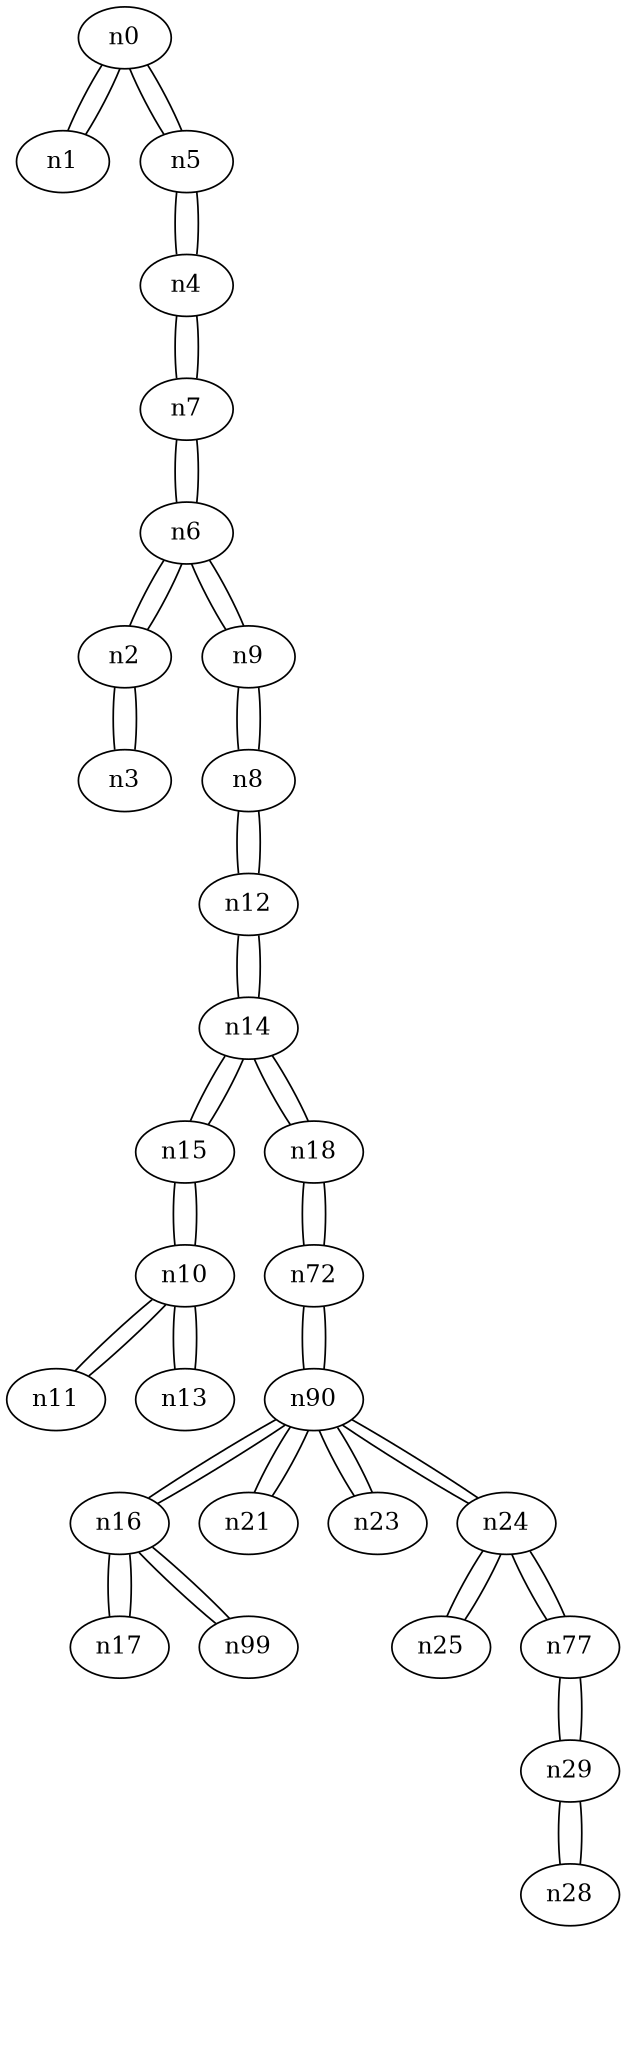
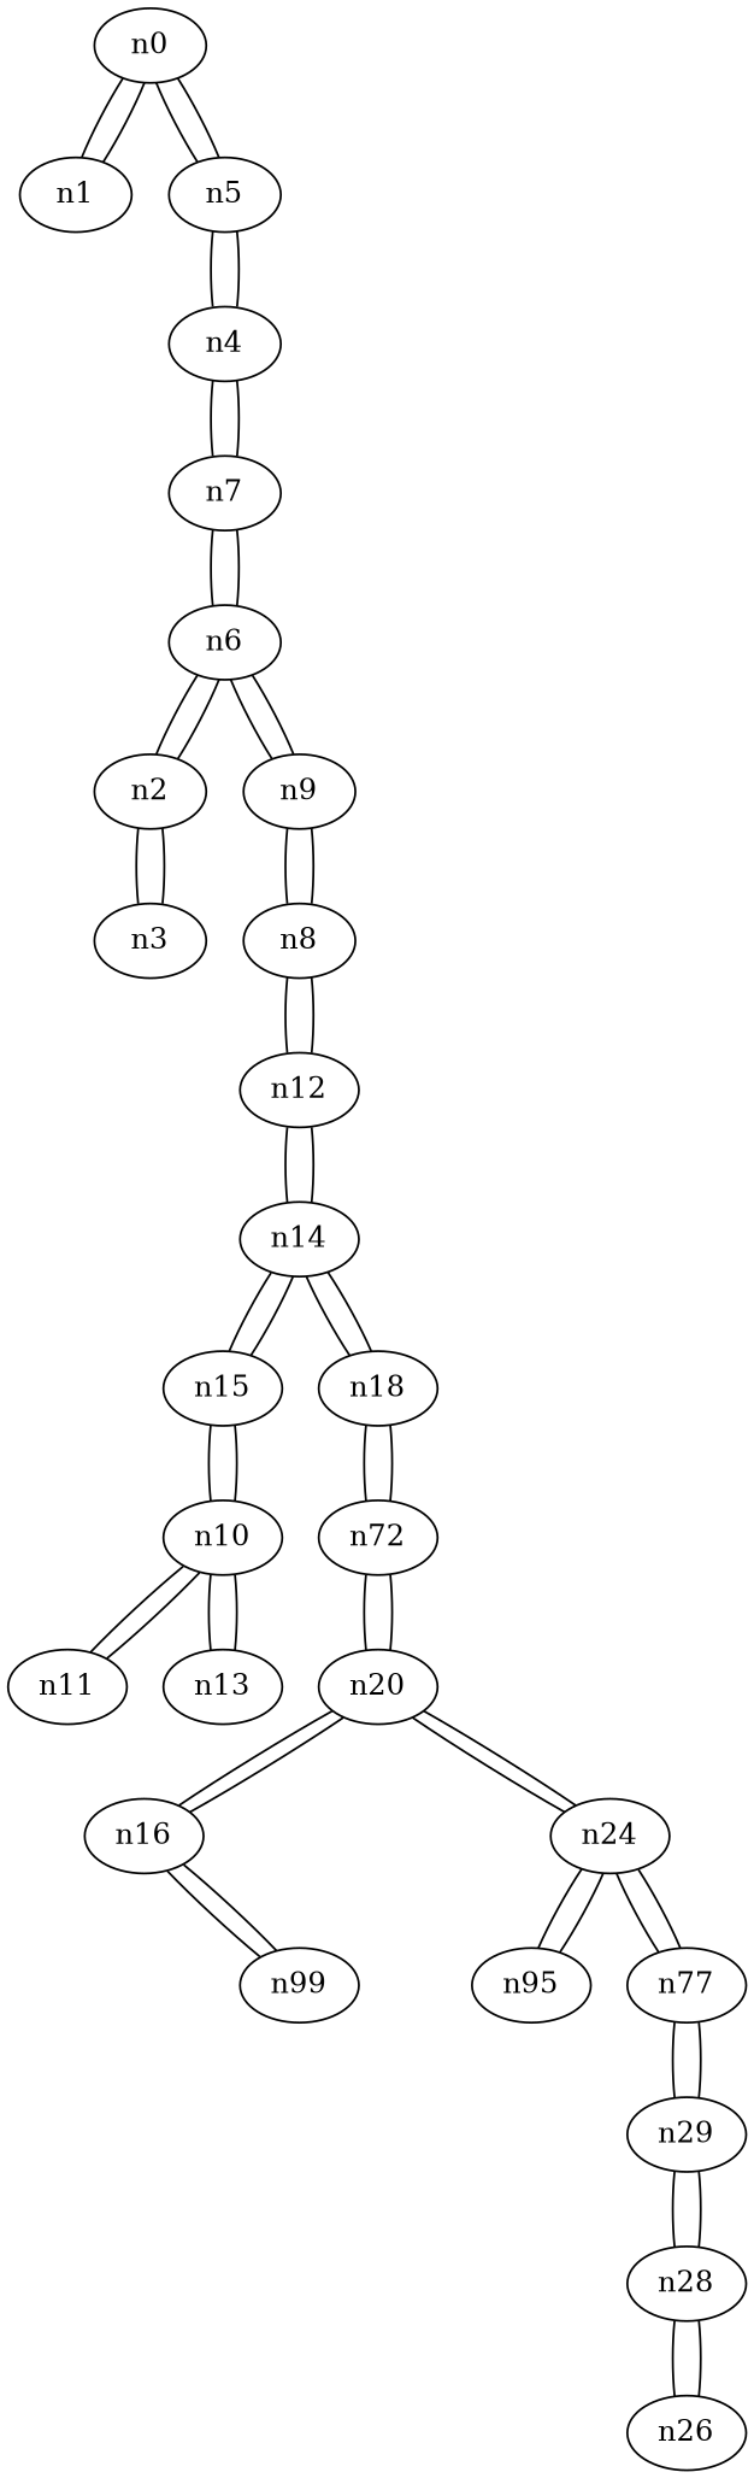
  graph {
    n0
    n1
    n5
    n4
    n2
    n3
    n6
    n7
    n9
    n8
    n12
    n14
    n10
    n11
    n13
    n15
    n18
    n22 [label=n72]
    n16
-   n17
    n19 [label=n99]
-   n20 [label=n90]
-   n21
-   n23
+   n20
    n24
-   n25
+   n25 [label=n95]
    n27 [label=n77]
    n29
+   n26
    n28
    n0 -- n1
    n0 -- n5
    n1 -- n0
    n5 -- n0
    n5 -- n4
    n4 -- n5
    n4 -- n7
    n2 -- n3
    n2 -- n6
    n3 -- n2
    n6 -- n2
    n6 -- n7
    n6 -- n9
    n7 -- n4
    n7 -- n6
    n9 -- n6
    n9 -- n8
    n8 -- n9
    n8 -- n12
    n12 -- n8
    n12 -- n14
    n14 -- n12
    n14 -- n15
    n14 -- n18
    n10 -- n11
    n10 -- n13
    n10 -- n15
    n11 -- n10
    n13 -- n10
    n15 -- n14
    n15 -- n10
    n18 -- n14
    n18 -- n22
    n22 -- n18
    n22 -- n20
-   n16 -- n17
    n16 -- n19
    n16 -- n20
-   n17 -- n16
    n19 -- n16
    n20 -- n22
    n20 -- n16
-   n20 -- n21
-   n20 -- n23
    n20 -- n24
-   n21 -- n20
-   n23 -- n20
    n24 -- n20
    n24 -- n25
    n24 -- n27
    n25 -- n24
    n27 -- n24
    n27 -- n29
    n29 -- n27
    n29 -- n28
+   n26 -- n28
    n28 -- n29
+   n28 -- n26
  }
